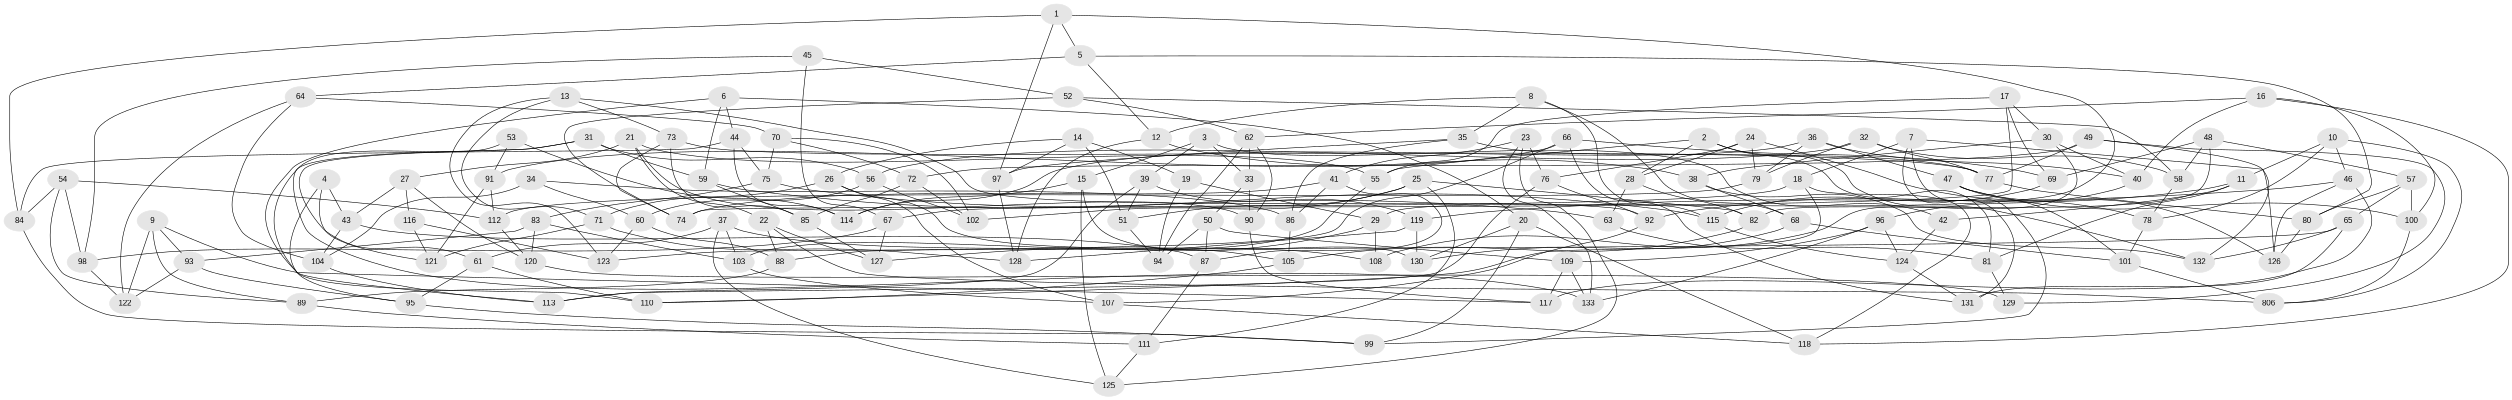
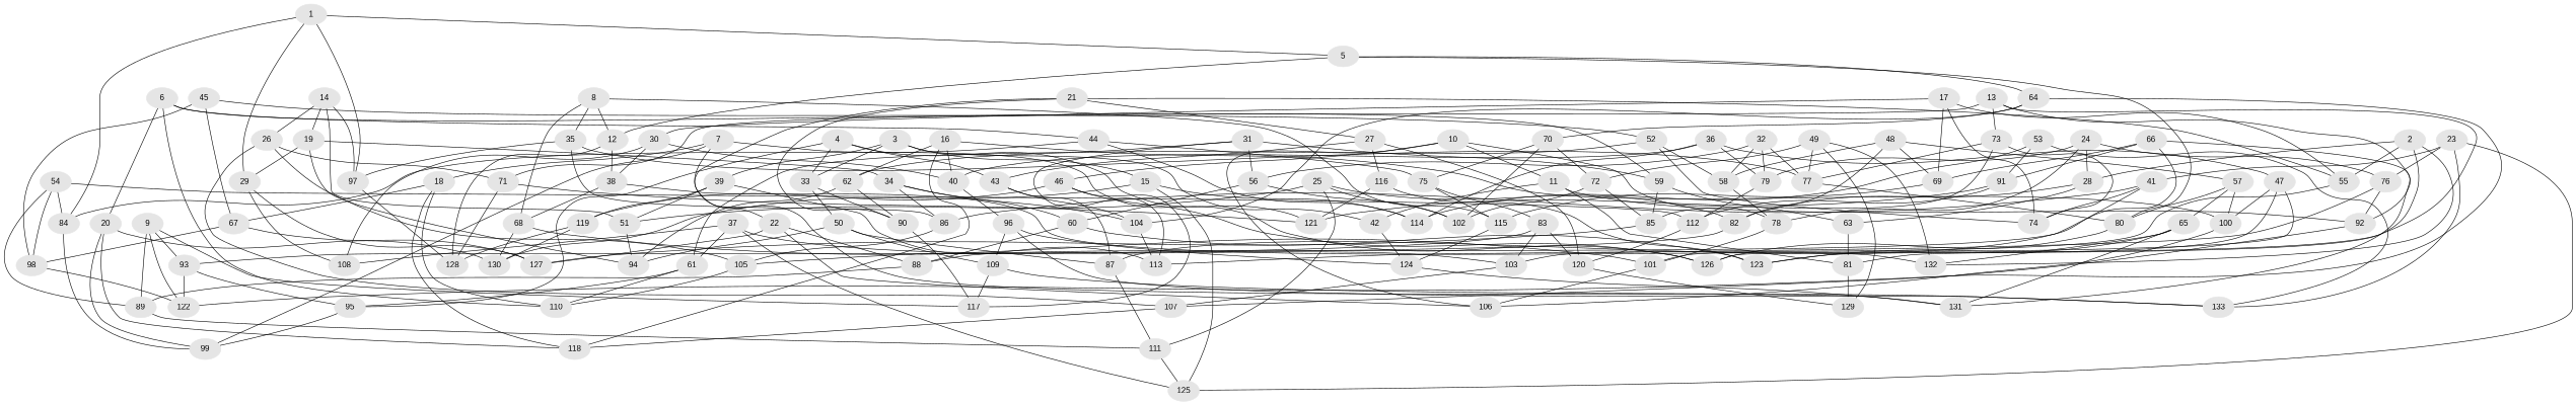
  graph {
    fontname="Liberation Sans"
    node [color=gray90 fontname="Liberation Sans" style=filled]
    edge [fontname="Liberation Sans"]
    1
    5
    29
    84
    97
    12
    64
    80
    127
    108
    99
    128
    2
    28
    55
    81
    132
    82
    63
    103
    129
    3
    15
    33
    39
    42
    114
    125
    130
    90
    50
    51
    113
    119
    124
    4
    43
    95
    121
    104
    87
    38
    122
    70
    126
    6
    20
    44
    59
    110
    118
    75
    85
    7
    18
    131
    67
    8
    35
    68
    115
    77
    86
    101
    9
    89
    93
    117
    111
    10
    11
    46
    78
-   106 [label=806]
+   106
    92
    107
    13
    71
    73
    123
    74
    14
    19
    26
    34
    94
    105
    16
    40
    62
    100
    96
    17
    30
    69
    98
    60
    21
    22
    27
    88
    116
    120
    23
    41
    76
    133
    24
    79
    112
    25
    102
    31
    56
    61
    32
    58
    109
    36
    47
    37
    83
    45
    52
    48
    57
    65
    49
    72
    53
    91
    54
    66
    1 -- 5
    1 -- 29
    1 -- 84
    1 -- 97
    5 -- 12
    5 -- 64
    5 -- 80
    29 -- 127
    29 -- 108
    84 -- 99
    97 -- 128
    12 -- 128
    12 -- 38
    64 -- 104
    64 -- 122
    64 -- 70
    80 -- 126
    2 -- 28
    2 -- 55
    2 -- 81
    2 -- 132
    28 -- 82
    28 -- 63
    55 -- 103
    81 -- 129
    82 -- 105
    63 -- 81
    103 -- 107
    3 -- 15
    3 -- 33
    3 -- 39
    3 -- 42
    15 -- 114
    15 -- 125
    15 -- 130
    33 -- 90
    33 -- 50
    39 -- 51
    39 -- 113
    39 -- 119
    42 -- 124
    90 -- 117
    50 -- 87
    50 -- 94
    50 -- 109
    51 -- 94
    119 -- 128
    119 -- 130
    124 -- 131
-   62 -- 33
+   4 -- 33
    4 -- 43
    4 -- 95
    4 -- 121
    43 -- 104
    43 -- 87
    95 -- 99
    104 -- 113
    87 -- 111
    38 -- 132
    38 -- 68
    70 -- 75
    70 -- 102
    70 -- 72
    6 -- 20
    6 -- 44
    6 -- 59
    6 -- 110
    20 -- 99
    20 -- 130
    20 -- 118
    44 -- 84
    44 -- 114
    44 -- 75
    59 -- 63
    59 -- 85
    75 -- 115
    75 -- 83
    85 -- 127
    7 -- 99
    7 -- 126
    7 -- 18
    7 -- 131
    18 -- 110
    18 -- 118
    18 -- 67
    67 -- 127
    67 -- 98
    8 -- 12
    8 -- 35
    8 -- 68
    8 -- 115
    35 -- 97
    35 -- 77
    35 -- 86
    68 -- 130
    68 -- 101
    115 -- 124
    77 -- 80
    86 -- 105
    101 -- 106
    9 -- 122
    9 -- 89
    9 -- 93
    9 -- 117
    89 -- 111
    93 -- 95
    93 -- 122
    111 -- 125
    10 -- 11
    10 -- 46
    10 -- 78
    10 -- 106
    11 -- 81
    11 -- 42
    11 -- 92
    46 -- 119
    46 -- 126
    46 -- 117
    78 -- 101
    92 -- 107
    107 -- 118
    13 -- 92
    13 -- 71
    13 -- 73
    13 -- 123
    71 -- 128
    71 -- 121
    73 -- 85
    73 -- 77
    73 -- 74
    14 -- 97
    14 -- 51
    14 -- 19
    14 -- 26
    19 -- 29
+   19 -- 34
    19 -- 94
    26 -- 107
    26 -- 71
    26 -- 105
    34 -- 104
    34 -- 86
    34 -- 60
    105 -- 110
    16 -- 118
    16 -- 40
    16 -- 62
    16 -- 100
    40 -- 96
    62 -- 90
    62 -- 94
    100 -- 106
    96 -- 124
    96 -- 133
    96 -- 109
    17 -- 55
    17 -- 74
    17 -- 30
    17 -- 69
    30 -- 108
    30 -- 38
    30 -- 40
    69 -- 115
    98 -- 122
    60 -- 123
    60 -- 88
    21 -- 55
    21 -- 90
    21 -- 22
    21 -- 27
    22 -- 127
    22 -- 106
    22 -- 88
    27 -- 43
    27 -- 116
    27 -- 120
    88 -- 89
    116 -- 121
    116 -- 123
    120 -- 129
    23 -- 125
    23 -- 41
    23 -- 76
    23 -- 133
    41 -- 87
    41 -- 86
    41 -- 74
    76 -- 113
    76 -- 92
    24 -- 28
    24 -- 78
    24 -- 76
    24 -- 79
    79 -- 112
    112 -- 120
    25 -- 82
    25 -- 51
    25 -- 111
    25 -- 102
    31 -- 113
    31 -- 59
    31 -- 56
    31 -- 61
    56 -- 60
    56 -- 102
    61 -- 95
    61 -- 110
    32 -- 77
    32 -- 79
    32 -- 56
    32 -- 58
    58 -- 78
    109 -- 117
    109 -- 133
    36 -- 114
    36 -- 40
    36 -- 79
    36 -- 47
    47 -- 126
    47 -- 101
    47 -- 100
    37 -- 108
    37 -- 103
    37 -- 125
    37 -- 61
    83 -- 103
    83 -- 93
    83 -- 120
    45 -- 67
    45 -- 98
    45 -- 52
    52 -- 74
    52 -- 62
    52 -- 58
    48 -- 82
    48 -- 69
    48 -- 58
    48 -- 57
    57 -- 80
    57 -- 100
    57 -- 65
    65 -- 132
    65 -- 131
    65 -- 123
    49 -- 132
    49 -- 129
    49 -- 77
    49 -- 72
    72 -- 85
    72 -- 102
    53 -- 114
    53 -- 133
    53 -- 91
    91 -- 121
    91 -- 112
    54 -- 84
    54 -- 89
    54 -- 98
    54 -- 112
    66 -- 131
    66 -- 69
    66 -- 88
    66 -- 91
  }
